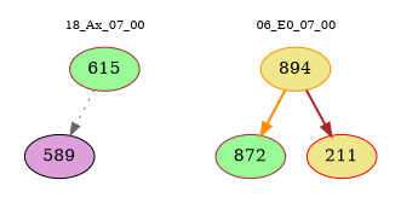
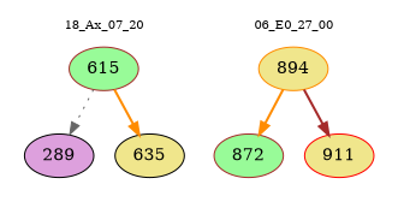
  digraph {
    node [color=brown fillcolor=khaki style=filled]
    edge [color=darkorange style=bold]
    n1 [fillcolor=palegreen label=615]
-   n2 [color=black fillcolor=plum label=589]
+   n2 [color=black fillcolor=plum label=289]
+   n3 [color=black label=635]
    n4 [color=darkorange label=894]
    n5 [fillcolor=palegreen label=872]
-   n6 [color=red label=211]
+   n6 [color=red label=911]
    subgraph cluster_1 {
      color=white
      fontsize=10
-     label="18_Ax_07_00"
+     label="18_Ax_07_20"
      n1
      n2
+     n3
    }
    subgraph cluster_2 {
      color=white
      fontsize=10
-     label="06_E0_07_00"
+     label="06_E0_27_00"
      n4
      n5
      n6
    }
    n1 -> n2 [color=gray40 style=dotted]
+   n1 -> n3
    n4 -> n5
    n4 -> n6 [color=brown]
  }
